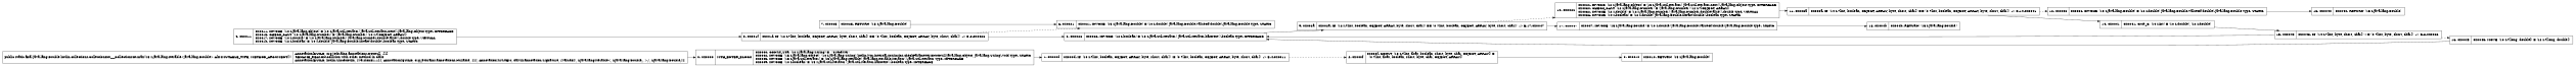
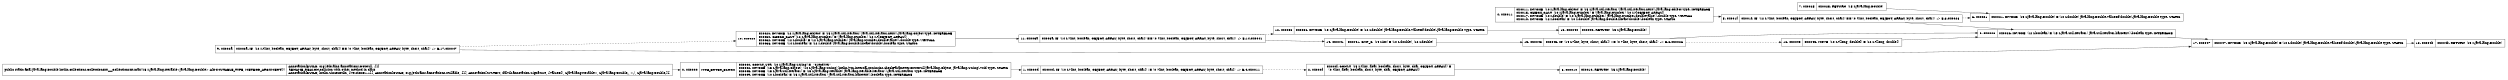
  digraph {
    rankdir=LR
    node [shape=record]
    n1 [label="{0\:\ 0x0000|MTH_ENTER_BLOCK\l|0x0000: CONST_STR  (r0 I:java.lang.String) =  \"$receiver\" \l0x0002: INVOKE  (r5 I:java.lang.Object), (r0 I:java.lang.String) kotlin.jvm.internal.Intrinsics.checkParameterIsNotNull(java.lang.Object, java.lang.String):void type: STATIC \l0x0005: INVOKE  (r5 I:java.util.Iterator) = (r5 I:java.lang.Iterable) java.lang.Iterable.iterator():java.util.Iterator type: INTERFACE \l0x0009: INVOKE  (r0 I:boolean) = (r5 I:java.util.Iterator) java.util.Iterator.hasNext():boolean type: INTERFACE \l}"]
    n2 [label="{1\:\ 0x000d|0x000d: IF  (r0 I:?[int, boolean, OBJECT, ARRAY, byte, short, char]) != (0 ?[int, boolean, OBJECT, ARRAY, byte, short, char])  \-\> B:4:0x0011 \l}"]
    n3 [label="{2\:\ 0x000f|0x000f: CONST  (r5 I:?[int, float, boolean, short, byte, char, OBJECT, ARRAY]) = \l  (0 ?[int, float, boolean, short, byte, char, OBJECT, ARRAY])\l \l}"]
    n4 [label="{3\:\ 0x0010|0x0010: RETURN  (r5 I:java.lang.Double) \l}"]
    n5 [label="{4\:\ 0x0011|0x0011: INVOKE  (r0 I:java.lang.Object) = (r5 I:java.util.Iterator) java.util.Iterator.next():java.lang.Object type: INTERFACE \l0x0015: CHECK_CAST  (r0 I:java.lang.Number) = (java.lang.Number) (r0 I:?[OBJECT, ARRAY]) \l0x0017: INVOKE  (r0 I:double) = (r0 I:java.lang.Number) java.lang.Number.doubleValue():double type: VIRTUAL \l0x001b: INVOKE  (r2 I:boolean) = (r0 I:double) java.lang.Double.isNaN(double):boolean type: STATIC \l}"]
    n6 [label="{5\:\ 0x001f|0x001f: IF  (r2 I:?[int, boolean, OBJECT, ARRAY, byte, short, char]) == (0 ?[int, boolean, OBJECT, ARRAY, byte, short, char])  \-\> B:8:0x0026 \l}"]
    n7 [label="{6\:\ 0x0021|0x0021: INVOKE  (r5 I:java.lang.Double) = (r0 I:double) java.lang.Double.valueOf(double):java.lang.Double type: STATIC \l}"]
    n8 [label="{8\:\ 0x0026|0x0026: INVOKE  (r2 I:boolean) = (r5 I:java.util.Iterator) java.util.Iterator.hasNext():boolean type: INTERFACE \l}"]
    n9 [label="{9\:\ 0x002a|0x002a: IF  (r2 I:?[int, boolean, OBJECT, ARRAY, byte, short, char]) == (0 ?[int, boolean, OBJECT, ARRAY, byte, short, char])  \-\> B:17:0x0047 \l}"]
    n10 [label="{7\:\ 0x0025|0x0025: RETURN  (r5 I:java.lang.Double) \l}"]
    n11 [label="{10\:\ 0x002c|0x002c: INVOKE  (r2 I:java.lang.Object) = (r5 I:java.util.Iterator) java.util.Iterator.next():java.lang.Object type: INTERFACE \l0x0030: CHECK_CAST  (r2 I:java.lang.Number) = (java.lang.Number) (r2 I:?[OBJECT, ARRAY]) \l0x0032: INVOKE  (r2 I:double) = (r2 I:java.lang.Number) java.lang.Number.doubleValue():double type: VIRTUAL \l0x0036: INVOKE  (r4 I:boolean) = (r2 I:double) java.lang.Double.isNaN(double):boolean type: STATIC \l}"]
    n12 [label="{17\:\ 0x0047|0x0047: INVOKE  (r5 I:java.lang.Double) = (r0 I:double) java.lang.Double.valueOf(double):java.lang.Double type: STATIC \l}"]
    n13 [label="{11\:\ 0x003a|0x003a: IF  (r4 I:?[int, boolean, OBJECT, ARRAY, byte, short, char]) == (0 ?[int, boolean, OBJECT, ARRAY, byte, short, char])  \-\> B:14:0x0041 \l}"]
    n14 [label="{18\:\ 0x004b|0x004b: RETURN  (r5 I:java.lang.Double) \l}"]
    n15 [label="{12\:\ 0x003c|0x003c: INVOKE  (r5 I:java.lang.Double) = (r2 I:double) java.lang.Double.valueOf(double):java.lang.Double type: STATIC \l}"]
    n16 [label="{14\:\ 0x0041|0x0041: CMP_G  (r4 I:int) = (r0 I:double), (r2 I:double) \l}"]
    n17 [label="{13\:\ 0x0040|0x0040: RETURN  (r5 I:java.lang.Double) \l}"]
    n18 [label="{15\:\ 0x0043|0x0043: IF  (r4 I:?[int, byte, short, char]) \>= (0 ?[int, byte, short, char])  \-\> B:8:0x0026 \l}"]
    n19 [label="{16\:\ 0x0045|0x0045: MOVE  (r0 I:?[long, double]) = (r2 I:?[long, double]) \l}"]
    n20 [label="{public static final java.lang.Double kotlin.collections.CollectionsKt___CollectionsKt.max((r5 I:java.lang.Iterable\<java.lang.Double\> A[IMMUTABLE_TYPE, METHOD_ARGUMENT]))  | Annotation[BUILD, org.jetbrains.annotations.NotNull, \{\}]\lRENAME_REASON:collision with other method in class\lAnnotation[BUILD, kotlin.SinceKotlin, \{version=1.1\}], Annotation[BUILD, org.jetbrains.annotations.Nullable, \{\}], Annotation[SYSTEM, dalvik.annotation.Signature, \{value=[(, Ljava\/lang\/Iterable\<, Ljava\/lang\/Double;, \>;), Ljava\/lang\/Double;]\}]\l}"]
    n1 -> n2
    n2 -> n3 [style=dashed]
    n3 -> n4
    n5 -> n6
    n6 -> n7 [style=dashed]
    n6 -> n8
-   n8 -> n9
+   n8 -> n12
    n9 -> n11 [style=dashed]
    n9 -> n12
    n10 -> n7
    n11 -> n13
    n12 -> n14
    n13 -> n15 [style=dashed]
    n13 -> n16
    n15 -> n17
    n16 -> n18
    n18 -> n8
    n18 -> n19 [style=dashed]
    n19 -> n8
    n20 -> n1
  }
